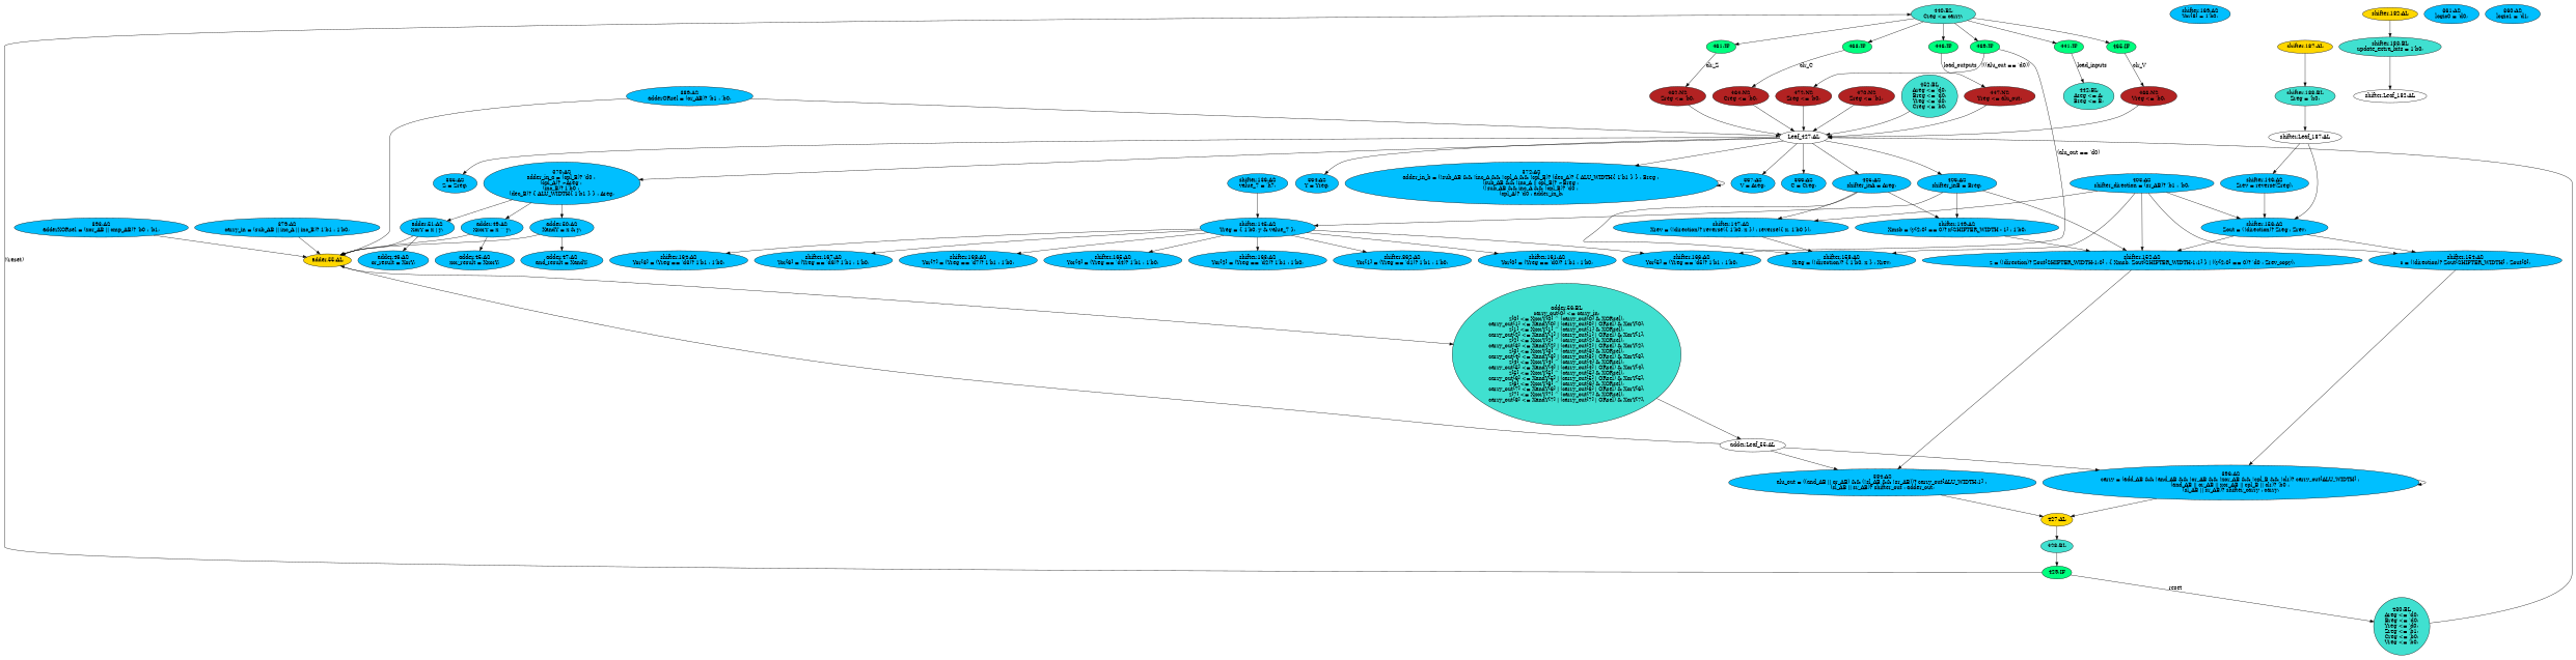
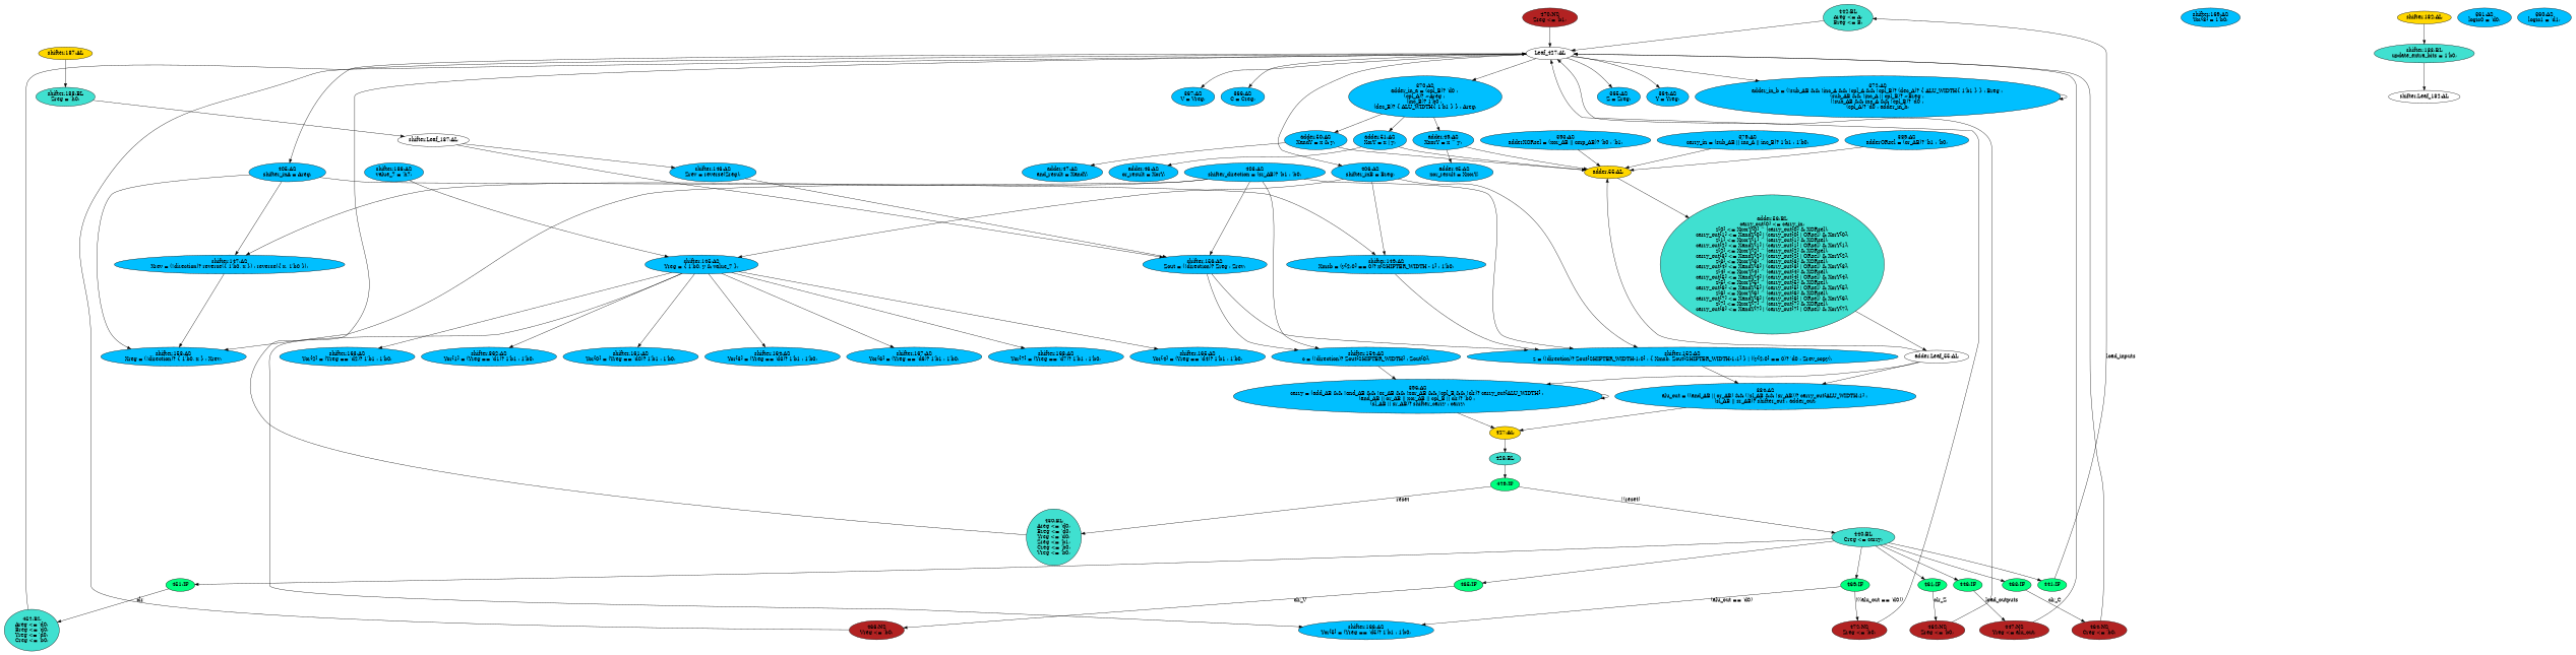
  digraph {
    node [fillcolor=deepskyblue statements="[]" style=filled typ=Assign]
    n1 [ast="<pyverilog.vparser.ast.Block object at 0x7f02eaa9bfd0>" fillcolor=turquoise label="442:BL\nAreg <= A;\nBreg <= B;" statements="[<pyverilog.vparser.ast.NonblockingSubstitution object at 0x7f02eaaac050>, <pyverilog.vparser.ast.NonblockingSubstitution object at 0x7f02eaaac190>]" typ=Block]
    n2 [def_var="['Areg', 'Breg', 'Yreg', 'Zreg', 'Vreg', 'Creg']" label="Leaf_427:AL" fillcolor="" statements="" style="" typ=""]
    n3 [ast="<pyverilog.vparser.ast.Assign object at 0x7f02eaab26d0>" def_var="['Y']" label="364:AS\nY = Yreg;" use_var="['Yreg']"]
    n4 [ast="<pyverilog.vparser.ast.Assign object at 0x7f02eaa9c690>" def_var="['adder_in_b']" label="372:AS\nadder_in_b = (!sub_AB && !inc_A && !cpl_A && !cpl_B)? (dec_A)? { ALU_WIDTH{ 1'b1 } } : Breg : \n(sub_AB && !inc_A || cpl_B)? ~Breg : \n(!sub_AB && inc_A && !cpl_B)? 'd0 : \n(cpl_A)? 'd0 : adder_in_b;" use_var="['sub_AB', 'inc_A', 'cpl_A', 'cpl_B', 'dec_A', 'Breg', 'sub_AB', 'inc_A', 'cpl_B', 'Breg', 'sub_AB', 'inc_A', 'cpl_B', 'cpl_A', 'adder_in_b']"]
-   n5 [ast="<pyverilog.vparser.ast.Assign object at 0x7f02eaab2a90>" def_var="['V']" label="367:AS\nV = Areg;" use_var="['Vreg']"]
+   n5 [ast="<pyverilog.vparser.ast.Assign object at 0x7f02eaab2a90>" def_var="['V']" label="367:AS\nV = Vreg;" use_var="['Vreg']"]
    n6 [ast="<pyverilog.vparser.ast.Assign object at 0x7f02eaab2950>" def_var="['C']" label="366:AS\nC = Creg;" use_var="['Creg']"]
    n7 [ast="<pyverilog.vparser.ast.Assign object at 0x7f02eaab2c90>" def_var="['adder_in_a']" label="370:AS\nadder_in_a = (cpl_B)? 'd0 : \n(cpl_A)? ~Areg : \n(inc_B)? 1'b0 : \n(dec_B)? { ALU_WIDTH{ 1'b1 } } : Areg;" use_var="['cpl_B', 'cpl_A', 'Areg', 'inc_B', 'dec_B', 'Areg']"]
    n8 [ast="<pyverilog.vparser.ast.Assign object at 0x7f02eaaa1890>" def_var="['shifter_inB']" label="406:AS\nshifter_inB = Breg;" use_var="['Breg']"]
    n9 [ast="<pyverilog.vparser.ast.Assign object at 0x7f02eaab2810>" def_var="['Z']" label="365:AS\nZ = Zreg;" use_var="['Zreg']"]
    n10 [ast="<pyverilog.vparser.ast.Assign object at 0x7f02eaaa1750>" def_var="['shifter_inA']" label="405:AS\nshifter_inA = Areg;" use_var="['Areg']"]
    n11 [ast="<pyverilog.vparser.ast.Assign object at 0x7f02ead27250>" def_var="['XxorY']" label="adder.49:AS\nXxorY = x ^ y;" use_var="['x', 'y']"]
    n12 [ast="<pyverilog.vparser.ast.Assign object at 0x7f02eaa7e110>" def_var="['XorY']" label="adder.51:AS\nXorY = x | y;" use_var="['x', 'y']"]
    n13 [ast="<pyverilog.vparser.ast.Assign object at 0x7f02ead27b10>" def_var="['XandY']" label="adder.50:AS\nXandY = x & y;" use_var="['x', 'y']"]
    n14 [ast="<pyverilog.vparser.ast.Assign object at 0x7f02eaa26ed0>" def_var="['z']" label="shifter.152:AS\nz = (!direction)? Zout[SHIFTER_WIDTH-1:0] : { Xmsb, Zout[SHIFTER_WIDTH-1:1] } | ((y[2:0] == 0)? 'd0 : Zrev_copy);" use_var="['direction', 'Zout', 'Xmsb', 'Zout', 'y', 'Zrev_copy']"]
    n15 [ast="<pyverilog.vparser.ast.Assign object at 0x7f02eaa260d0>" def_var="['Yreg']" label="shifter.145:AS\nYreg = { 1'b0, y & value_7 };" use_var="['y', 'value_7']"]
    n16 [ast="<pyverilog.vparser.ast.Assign object at 0x7f02eaa26b90>" def_var="['Xmsb']" label="shifter.149:AS\nXmsb = (y[2:0] == 0)? x[SHIFTER_WIDTH - 1] : 1'b0;" use_var="['y', 'x']"]
    n17 [ast="<pyverilog.vparser.ast.Assign object at 0x7f02eaa47cd0>" def_var="['Xreg']" label="shifter.158:AS\nXreg = (!direction)? { 1'b0, x } : Xrev;" use_var="['direction', 'x', 'Xrev']"]
    n18 [ast="<pyverilog.vparser.ast.Assign object at 0x7f02eaa26590>" def_var="['Xrev']" label="shifter.147:AS\nXrev = (!direction)? reverse({ 1'b0, x }) : reverse({ x, 1'b0 });" use_var="['direction', 'reverse', 'x', 'reverse', 'x']"]
    n19 [ast="<pyverilog.vparser.ast.Always object at 0x7f02ead2c2d0>" clk_sens=False fillcolor=gold label="shifter.187:AL" sens="['Xreg', 'Yreg', 'Yor']" typ=Always use_var="[]"]
    n20 [ast="<pyverilog.vparser.ast.Block object at 0x7f02ead2c390>" fillcolor=turquoise label="shifter.188:BL\nZreg = 'h0;" statements="[<pyverilog.vparser.ast.BlockingSubstitution object at 0x7f02ead2c350>]" typ=Block]
    n21 [def_var="['Zreg']" label="shifter.Leaf_187:AL" fillcolor="" statements="" style="" typ=""]
    n22 [ast="<pyverilog.vparser.ast.Assign object at 0x7f02eaa26290>" def_var="['Zrev']" label="shifter.146:AS\nZrev = reverse(Zreg);" use_var="['reverse', 'Zreg']"]
    n23 [ast="<pyverilog.vparser.ast.Assign object at 0x7f02eaa47a10>" def_var="['Zout']" label="shifter.156:AS\nZout = (!direction)? Zreg : Zrev;" use_var="['direction', 'Zreg', 'Zrev']"]
    n24 [ast="<pyverilog.vparser.ast.Assign object at 0x7f02eaaab910>" def_var="['adderXORsel']" label="393:AS\nadderXORsel = (xor_AB || cmp_AB)? 'b0 : 'b1;" use_var="['xor_AB', 'cmp_AB']"]
    n25 [ast="<pyverilog.vparser.ast.Always object at 0x7f02eaa7e650>" clk_sens=False fillcolor=gold label="adder.55:AL" sens="['x', 'y', 'carry_out', 'XxorY', 'XandY', 'XorY', 'XORsel', 'ORsel']" typ=Always use_var="['ORsel', 'XorY', 'XandY', 'carry_out', 'XxorY', 'carry_in', 'XORsel']"]
    n26 [ast="<pyverilog.vparser.ast.Block object at 0x7f02eae566d0>" fillcolor=turquoise label="adder.56:BL\ncarry_out[0] <= carry_in;\nz[0] <= XxorY[0] ^ (carry_out[0] & XORsel);\ncarry_out[1] <= XandY[0] | (carry_out[0] | ORsel) & XorY[0];\nz[1] <= XxorY[1] ^ (carry_out[1] & XORsel);\ncarry_out[2] <= XandY[1] | (carry_out[1] | ORsel) & XorY[1];\nz[2] <= XxorY[2] ^ (carry_out[2] & XORsel);\ncarry_out[3] <= XandY[2] | (carry_out[2] | ORsel) & XorY[2];\nz[3] <= XxorY[3] ^ (carry_out[3] & XORsel);\ncarry_out[4] <= XandY[3] | (carry_out[3] | ORsel) & XorY[3];\nz[4] <= XxorY[4] ^ (carry_out[4] & XORsel);\ncarry_out[5] <= XandY[4] | (carry_out[4] | ORsel) & XorY[4];\nz[5] <= XxorY[5] ^ (carry_out[5] & XORsel);\ncarry_out[6] <= XandY[5] | (carry_out[5] | ORsel) & XorY[5];\nz[6] <= XxorY[6] ^ (carry_out[6] & XORsel);\ncarry_out[7] <= XandY[6] | (carry_out[6] | ORsel) & XorY[6];\nz[7] <= XxorY[7] ^ (carry_out[7] & XORsel);\ncarry_out[8] <= XandY[7] | (carry_out[7] | ORsel) & XorY[7];" statements="[<pyverilog.vparser.ast.NonblockingSubstitution object at 0x7f02eaa7e750>, <pyverilog.vparser.ast.NonblockingSubstitution object at 0x7f02eaa7eb10>, <pyverilog.vparser.ast.NonblockingSubstitution object at 0x7f02eaa7ef10>, <pyverilog.vparser.ast.NonblockingSubstitution object at 0x7f02eae613d0>, <pyverilog.vparser.ast.NonblockingSubstitution object at 0x7f02eae617d0>, <pyverilog.vparser.ast.NonblockingSubstitution object at 0x7f02eae61c50>, <pyverilog.vparser.ast.NonblockingSubstitution object at 0x7f02eae480d0>, <pyverilog.vparser.ast.NonblockingSubstitution object at 0x7f02eae48510>, <pyverilog.vparser.ast.NonblockingSubstitution object at 0x7f02eae48910>, <pyverilog.vparser.ast.NonblockingSubstitution object at 0x7f02eae48d90>, <pyverilog.vparser.ast.NonblockingSubstitution object at 0x7f02eae531d0>, <pyverilog.vparser.ast.NonblockingSubstitution object at 0x7f02eae53650>, <pyverilog.vparser.ast.NonblockingSubstitution object at 0x7f02eae53a50>, <pyverilog.vparser.ast.NonblockingSubstitution object at 0x7f02eae53ed0>, <pyverilog.vparser.ast.NonblockingSubstitution object at 0x7f02eae56310>, <pyverilog.vparser.ast.NonblockingSubstitution object at 0x7f02eae56790>, <pyverilog.vparser.ast.NonblockingSubstitution object at 0x7f02eae56b90>]" typ=Block]
    n27 [def_var="['z', 'carry_out']" label="adder.Leaf_55:AL" fillcolor="" statements="" style="" typ=""]
    n28 [ast="<pyverilog.vparser.ast.Assign object at 0x7f02eaa475d0>" def_var="['c']" label="shifter.154:AS\nc = (!direction)? Zout[SHIFTER_WIDTH] : Zout[0];" use_var="['direction', 'Zout', 'Zout']"]
    n29 [ast="<pyverilog.vparser.ast.Assign object at 0x7f02eaaab390>" def_var="['alu_out']" label="384:AS\nalu_out = ((and_AB || or_AB) && (!sl_AB && !sr_AB))? carry_out[ALU_WIDTH:1] : \n(sl_AB || sr_AB)? shifter_out : adder_out;" use_var="['and_AB', 'or_AB', 'sl_AB', 'sr_AB', 'carry_out', 'sl_AB', 'sr_AB', 'shifter_out', 'adder_out']"]
    n30 [ast="<pyverilog.vparser.ast.Assign object at 0x7f02eaaabe50>" def_var="['carry']" label="396:AS\ncarry = (add_AB && !and_AB && !or_AB && !xor_AB && !cpl_B && !clr)? carry_out[ALU_WIDTH] : \n(and_AB || or_AB || xor_AB || cpl_B || clr)? 'b0 : \n(sl_AB || sr_AB)? shifter_carry : carry;" use_var="['add_AB', 'and_AB', 'or_AB', 'xor_AB', 'cpl_B', 'clr', 'carry_out', 'and_AB', 'or_AB', 'xor_AB', 'cpl_B', 'clr', 'sl_AB', 'sr_AB', 'shifter_carry', 'carry']"]
    n31 [ast="<pyverilog.vparser.ast.Assign object at 0x7f02eaa45710>" def_var="['Yor']" label="shifter.169:AS\nYor[8] = 1'b0;" use_var="[]"]
    n32 [ast="<pyverilog.vparser.ast.Block object at 0x7f02eaa9b550>" fillcolor=turquoise label="428:BL" typ=Block]
    n33 [ast="<pyverilog.vparser.ast.IfStatement object at 0x7f02eaa9bcd0>" fillcolor=springgreen label="429:IF" typ=IfStatement]
    n34 [ast="<pyverilog.vparser.ast.Block object at 0x7f02eaa9bb90>" fillcolor=turquoise label="430:BL\nAreg <= 'd0;\nBreg <= 'd0;\nYreg <= 'd0;\nZreg <= 'b1;\nCreg <= 'b0;\nVreg <= 'b0;" statements="[<pyverilog.vparser.ast.NonblockingSubstitution object at 0x7f02eaa9b6d0>, <pyverilog.vparser.ast.NonblockingSubstitution object at 0x7f02eaa9b810>, <pyverilog.vparser.ast.NonblockingSubstitution object at 0x7f02eaa9b950>, <pyverilog.vparser.ast.NonblockingSubstitution object at 0x7f02eaa9ba90>, <pyverilog.vparser.ast.NonblockingSubstitution object at 0x7f02eaa9bbd0>, <pyverilog.vparser.ast.NonblockingSubstitution object at 0x7f02eaa9bd10>]" typ=Block]
    n35 [ast="<pyverilog.vparser.ast.Block object at 0x7f02eaaac1d0>" fillcolor=turquoise label="440:BL\nCreg <= carry;" statements="[<pyverilog.vparser.ast.NonblockingSubstitution object at 0x7f02eaab62d0>]" typ=Block]
    n36 [ast="<pyverilog.vparser.ast.IfStatement object at 0x7f02eaaac910>" fillcolor=springgreen label="461:IF" typ=IfStatement]
    n37 [ast="<pyverilog.vparser.ast.IfStatement object at 0x7f02eaaacb50>" fillcolor=springgreen label="463:IF" typ=IfStatement]
+   n38 [ast="<pyverilog.vparser.ast.IfStatement object at 0x7f02eaaac3d0>" fillcolor=springgreen label="451:IF" typ=IfStatement]
    n39 [ast="<pyverilog.vparser.ast.IfStatement object at 0x7f02eaaac250>" fillcolor=springgreen label="446:IF" typ=IfStatement]
    n40 [ast="<pyverilog.vparser.ast.IfStatement object at 0x7f02eaaacd10>" fillcolor=springgreen label="465:IF" typ=IfStatement]
    n41 [ast="<pyverilog.vparser.ast.IfStatement object at 0x7f02eaab60d0>" fillcolor=springgreen label="469:IF" typ=IfStatement]
    n42 [ast="<pyverilog.vparser.ast.IfStatement object at 0x7f02eaa9bed0>" fillcolor=springgreen label="441:IF" typ=IfStatement]
    n43 [ast="<pyverilog.vparser.ast.Assign object at 0x7f02eaa46f10>" def_var="['Yor']" label="shifter.166:AS\nYor[5] = (Yreg == 'd5)? 1'b1 : 1'b0;" use_var="['Yreg']"]
    n44 [ast="<pyverilog.vparser.ast.Assign object at 0x7f02eaa45250>" def_var="['Yor']" label="shifter.167:AS\nYor[6] = (Yreg == 'd6)? 1'b1 : 1'b0;" use_var="['Yreg']"]
    n45 [ast="<pyverilog.vparser.ast.Assign object at 0x7f02eaa45550>" def_var="['Yor']" label="shifter.168:AS\nYor[7] = (Yreg == 'd7)? 1'b1 : 1'b0;" use_var="['Yreg']"]
    n46 [ast="<pyverilog.vparser.ast.Assign object at 0x7f02eaa46c10>" def_var="['Yor']" label="shifter.165:AS\nYor[4] = (Yreg == 'd4)? 1'b1 : 1'b0;" use_var="['Yreg']"]
    n47 [ast="<pyverilog.vparser.ast.Assign object at 0x7f02eaa46610>" def_var="['Yor']" label="shifter.163:AS\nYor[2] = (Yreg == 'd2)? 1'b1 : 1'b0;" use_var="['Yreg']"]
    n48 [ast="<pyverilog.vparser.ast.Assign object at 0x7f02eaa46310>" def_var="['Yor']" label="shifter.862:AS\nYor[1] = (Yreg == 'd1)? 1'b1 : 1'b0;" use_var="['Yreg']"]
    n49 [ast="<pyverilog.vparser.ast.Assign object at 0x7f02eaa47fd0>" def_var="['Yor']" label="shifter.161:AS\nYor[0] = (Yreg == 'd0)? 1'b1 : 1'b0;" use_var="['Yreg']"]
    n50 [ast="<pyverilog.vparser.ast.Assign object at 0x7f02eaa46910>" def_var="['Yor']" label="shifter.164:AS\nYor[3] = (Yreg == 'd3)? 1'b1 : 1'b0;" use_var="['Yreg']"]
    n51 [ast="<pyverilog.vparser.ast.Assign object at 0x7f02ead27550>" def_var="['xor_result']" label="adder.45:AS\nxor_result = XxorY;" use_var="['XxorY']"]
    n52 [ast="<pyverilog.vparser.ast.Always object at 0x7f02eaa9b510>" clk_sens=False fillcolor=gold label="427:AL" sens="['clk', 'reset']" typ=Always use_var="['reset', 'A', 'B', 'clr_Z', 'clr_V', 'alu_out', 'clr_C', 'carry', 'load_inputs', 'clr', 'load_outputs']"]
    n53 [ast="<pyverilog.vparser.ast.NonblockingSubstitution object at 0x7f02eaaacb10>" fillcolor=firebrick label="462:NS\nZreg <= 'b0;" statements="[<pyverilog.vparser.ast.NonblockingSubstitution object at 0x7f02eaaacb10>]" typ=NonblockingSubstitution]
    n54 [ast="<pyverilog.vparser.ast.NonblockingSubstitution object at 0x7f02eaab6290>" fillcolor=firebrick label="472:NS\nZreg <= 'b0;" statements="[<pyverilog.vparser.ast.NonblockingSubstitution object at 0x7f02eaab6290>]" typ=NonblockingSubstitution]
    n55 [ast="<pyverilog.vparser.ast.NonblockingSubstitution object at 0x7f02eaab6110>" fillcolor=firebrick label="470:NS\nZreg <= 'b1;" statements="[<pyverilog.vparser.ast.NonblockingSubstitution object at 0x7f02eaab6110>]" typ=NonblockingSubstitution]
    n56 [ast="<pyverilog.vparser.ast.NonblockingSubstitution object at 0x7f02eaaaccd0>" fillcolor=firebrick label="464:NS\nCreg <= 'b0;" statements="[<pyverilog.vparser.ast.NonblockingSubstitution object at 0x7f02eaaaccd0>]" typ=NonblockingSubstitution]
    n57 [ast="<pyverilog.vparser.ast.Assign object at 0x7f02eaa9ce50>" def_var="['carry_in']" label="379:AS\ncarry_in = (sub_AB || inc_A || inc_B)? 1'b1 : 1'b0;" use_var="['sub_AB', 'inc_A', 'inc_B']"]
    n58 [ast="<pyverilog.vparser.ast.Block object at 0x7f02eaaac7d0>" fillcolor=turquoise label="452:BL\nAreg <= 'd0;\nBreg <= 'd0;\nYreg <= 'd0;\nCreg <= 'b0;" statements="[<pyverilog.vparser.ast.NonblockingSubstitution object at 0x7f02eaaac590>, <pyverilog.vparser.ast.NonblockingSubstitution object at 0x7f02eaaac6d0>, <pyverilog.vparser.ast.NonblockingSubstitution object at 0x7f02eaaac810>, <pyverilog.vparser.ast.NonblockingSubstitution object at 0x7f02eaaac950>]" typ=Block]
    n59 [ast="<pyverilog.vparser.ast.Assign object at 0x7f02ead277d0>" def_var="['or_result']" label="adder.46:AS\nor_result = XorY;" use_var="['XorY']"]
    n60 [ast="<pyverilog.vparser.ast.Assign object at 0x7f02ead27490>" def_var="['and_result']" label="adder.47:AS\nand_result = XandY;" use_var="['XandY']"]
    n61 [ast="<pyverilog.vparser.ast.Assign object at 0x7f02eaaa1610>" def_var="['shifter_direction']" label="403:AS\nshifter_direction = (sr_AB)? 'b1 : 'b0;" use_var="['sr_AB']"]
    n62 [ast="<pyverilog.vparser.ast.Assign object at 0x7f02eaaab690>" def_var="['adderORsel']" label="389:AS\nadderORsel = (or_AB)? 'b1 : 'b0;" use_var="['or_AB']"]
    n63 [ast="<pyverilog.vparser.ast.NonblockingSubstitution object at 0x7f02eaaace90>" fillcolor=firebrick label="466:NS\nVreg <= 'b0;" statements="[<pyverilog.vparser.ast.NonblockingSubstitution object at 0x7f02eaaace90>]" typ=NonblockingSubstitution]
    n64 [ast="<pyverilog.vparser.ast.Block object at 0x7f02eaa45c10>" fillcolor=turquoise label="shifter.183:BL\nupdate_extra_bits = 1'b0;" statements="[<pyverilog.vparser.ast.BlockingSubstitution object at 0x7f02eaa45f50>]" typ=Block]
    n65 [def_var="['update_extra_bits']" label="shifter.Leaf_182:AL" fillcolor="" statements="" style="" typ=""]
    n66 [ast="<pyverilog.vparser.ast.NonblockingSubstitution object at 0x7f02eaaac390>" fillcolor=firebrick label="447:NS\nYreg <= alu_out;" statements="[<pyverilog.vparser.ast.NonblockingSubstitution object at 0x7f02eaaac390>]" typ=NonblockingSubstitution]
    n67 [ast="<pyverilog.vparser.ast.Always object at 0x7f02eaa45e90>" clk_sens=False fillcolor=gold label="shifter.182:AL" sens="['x', 'y', 'direction']" typ=Always use_var="[]"]
    n68 [ast="<pyverilog.vparser.ast.Assign object at 0x7f02eaab2590>" def_var="['logic0']" label="361:AS\nlogic0 = 'd0;" use_var="[]"]
    n69 [ast="<pyverilog.vparser.ast.Assign object at 0x7f02eaa08e50>" def_var="['value_7']" label="shifter.136:AS\nvalue_7 = 'h7;" use_var="[]"]
    n70 [ast="<pyverilog.vparser.ast.Assign object at 0x7f02eaab2450>" def_var="['logic1']" label="360:AS\nlogic1 = 'd1;" use_var="[]"]
-   n62 -> n2 [cond="[]" lineno=None]
+   n1 -> n2 [cond="[]" lineno=None]
    n2 -> n3
    n2 -> n4
    n2 -> n5
    n2 -> n6
    n2 -> n7
    n2 -> n8
    n2 -> n9
    n2 -> n10
    n4 -> n4
    n7 -> n11
    n7 -> n12
    n7 -> n13
    n8 -> n14
    n8 -> n15
    n8 -> n16
    n10 -> n16
    n10 -> n17
    n10 -> n18
    n11 -> n25
    n11 -> n51
    n12 -> n25
    n12 -> n59
    n13 -> n25
    n13 -> n60
    n14 -> n29
    n15 -> n43
    n15 -> n44
    n15 -> n45
    n15 -> n46
    n15 -> n47
    n15 -> n48
    n15 -> n49
    n15 -> n50
    n16 -> n14
    n18 -> n17
    n19 -> n20 [cond="[]" lineno=None]
    n20 -> n21 [cond="[]" lineno=None]
    n21 -> n22
    n21 -> n23
    n22 -> n23
    n23 -> n14
    n23 -> n28
    n24 -> n25
    n25 -> n26 [cond="[]" lineno=None]
    n26 -> n27 [cond="[]" lineno=None]
    n27 -> n25
    n27 -> n29
    n27 -> n30
    n28 -> n30
    n29 -> n52
    n30 -> n30
    n30 -> n52
    n32 -> n33 [cond="[]" lineno=None]
    n33 -> n34 [cond="['reset']" label=reset lineno=429]
    n33 -> n35 [cond="['reset']" label="!(reset)" lineno=429]
    n34 -> n2 [cond="[]" lineno=None]
    n35 -> n36 [cond="[]" lineno=None]
    n35 -> n37 [cond="[]" lineno=None]
+   n35 -> n38 [cond="[]" lineno=None]
    n35 -> n39 [cond="[]" lineno=None]
    n35 -> n40 [cond="[]" lineno=None]
    n35 -> n41 [cond="[]" lineno=None]
    n35 -> n42 [cond="[]" lineno=None]
    n36 -> n53 [cond="['clr_Z']" label=clr_Z lineno=461]
    n37 -> n56 [cond="['clr_C']" label=clr_C lineno=463]
+   n38 -> n58 [cond="['clr']" label=clr lineno=451]
    n39 -> n66 [cond="['load_outputs']" label=load_outputs lineno=446]
    n40 -> n63 [cond="['clr_V']" label=clr_V lineno=465]
    n41 -> n43 [cond="['alu_out']" label="(alu_out == 'd0)" lineno=469]
    n41 -> n54 [cond="['alu_out']" label="!((alu_out == 'd0))" lineno=469]
    n42 -> n1 [cond="['load_inputs']" label=load_inputs lineno=441]
    n52 -> n32 [cond="[]" lineno=None]
    n53 -> n2 [cond="[]" lineno=None]
    n54 -> n2 [cond="[]" lineno=None]
    n55 -> n2 [cond="[]" lineno=None]
    n56 -> n2 [cond="[]" lineno=None]
    n57 -> n25
    n58 -> n2 [cond="[]" lineno=None]
    n61 -> n14
    n61 -> n17
    n61 -> n18
    n61 -> n23
    n61 -> n28
    n62 -> n25
    n63 -> n2 [cond="[]" lineno=None]
    n64 -> n65 [cond="[]" lineno=None]
    n66 -> n2 [cond="[]" lineno=None]
    n67 -> n64 [cond="[]" lineno=None]
    n69 -> n15
  }
